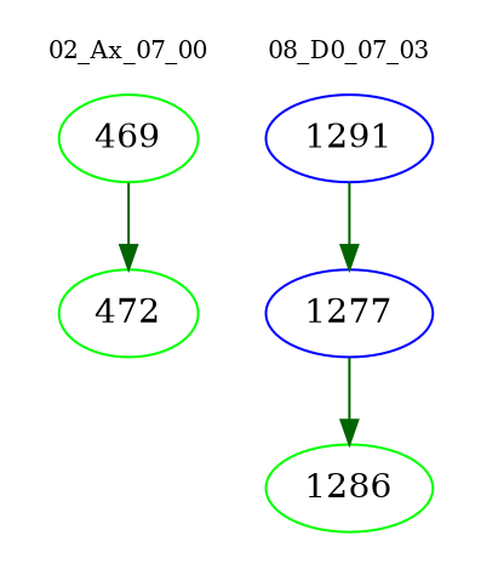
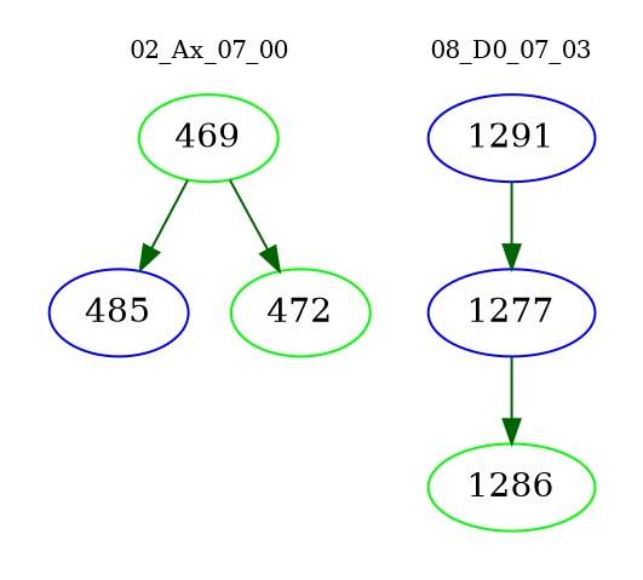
  digraph {
    node [color=green]
    edge [color=darkgreen]
    n1 [label=469]
+   n2 [color=blue label=485]
    n3 [label=472]
    n4 [color=blue label=1277]
    n5 [color=blue label=1291]
    n6 [label=1286]
    subgraph cluster_1 {
      color=white
      fontsize=10
      label="02_Ax_07_00"
      n1
+     n2
      n3
    }
    subgraph cluster_2 {
      color=white
      fontsize=10
      label="08_D0_07_03"
      n4
      n5
      n6
    }
+   n1 -> n2
    n1 -> n3
    n4 -> n6
    n5 -> n4
  }
